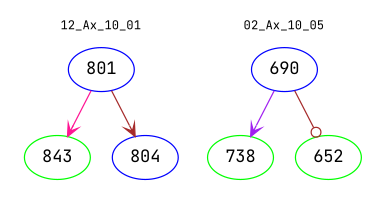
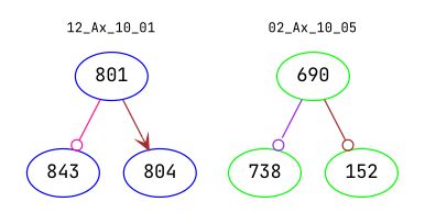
  digraph {
    fontname="JetBrains Mono"
    node [color=blue fontname="JetBrains Mono"]
    edge [arrowhead=odot color=brown fontname="JetBrains Mono"]
    n1 [label=801]
-   n2 [color=green label=843]
+   n2 [label=843]
    n3 [label=804]
-   n4 [label=690]
+   n4 [color=green label=690]
    n5 [color=green label=738]
-   n6 [color=green label=652]
+   n6 [color=green label=152]
    subgraph cluster_1 {
      color=white
      fontsize=10
      label="12_Ax_10_01"
      n1
      n2
      n3
    }
    subgraph cluster_2 {
      color=white
      fontsize=10
      label="02_Ax_10_05"
      n4
      n5
      n6
    }
-   n1 -> n2 [arrowhead=vee color=deeppink]
+   n1 -> n2 [color=deeppink]
    n1 -> n3 [arrowhead=vee]
-   n4 -> n5 [arrowhead=vee color=purple]
+   n4 -> n5 [color=purple]
    n4 -> n6
  }
